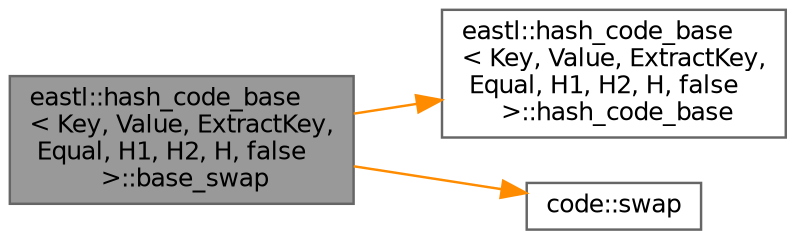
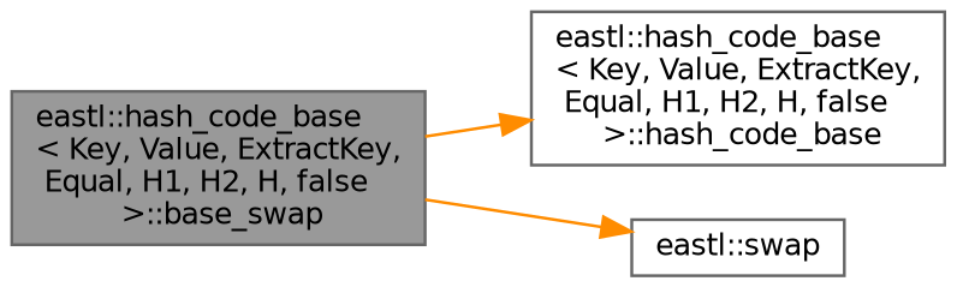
  digraph {
    rankdir=LR
    node [color=grey40 fillcolor=white fontname=Helvetica fontsize=10 shape=box style=filled]
    edge [color=darkorange fontname=Helvetica fontsize=10 labelfontname=Helvetica labelfontsize=10 style=solid]
    n1 [color=gray40 fillcolor=grey60 fontcolor=black height=0.2 label="eastl::hash_code_base\l\< Key, Value, ExtractKey,\l Equal, H1, H2, H, false\l \>::base_swap" width=0.4]
    n2 [height=0.2 label="eastl::hash_code_base\l\< Key, Value, ExtractKey,\l Equal, H1, H2, H, false\l \>::hash_code_base" width=0.4]
-   n3 [height=0.2 label="code::swap" width=0.4]
+   n3 [height=0.2 label="eastl::swap" width=0.4]
    n1 -> n2
    n1 -> n3
  }
